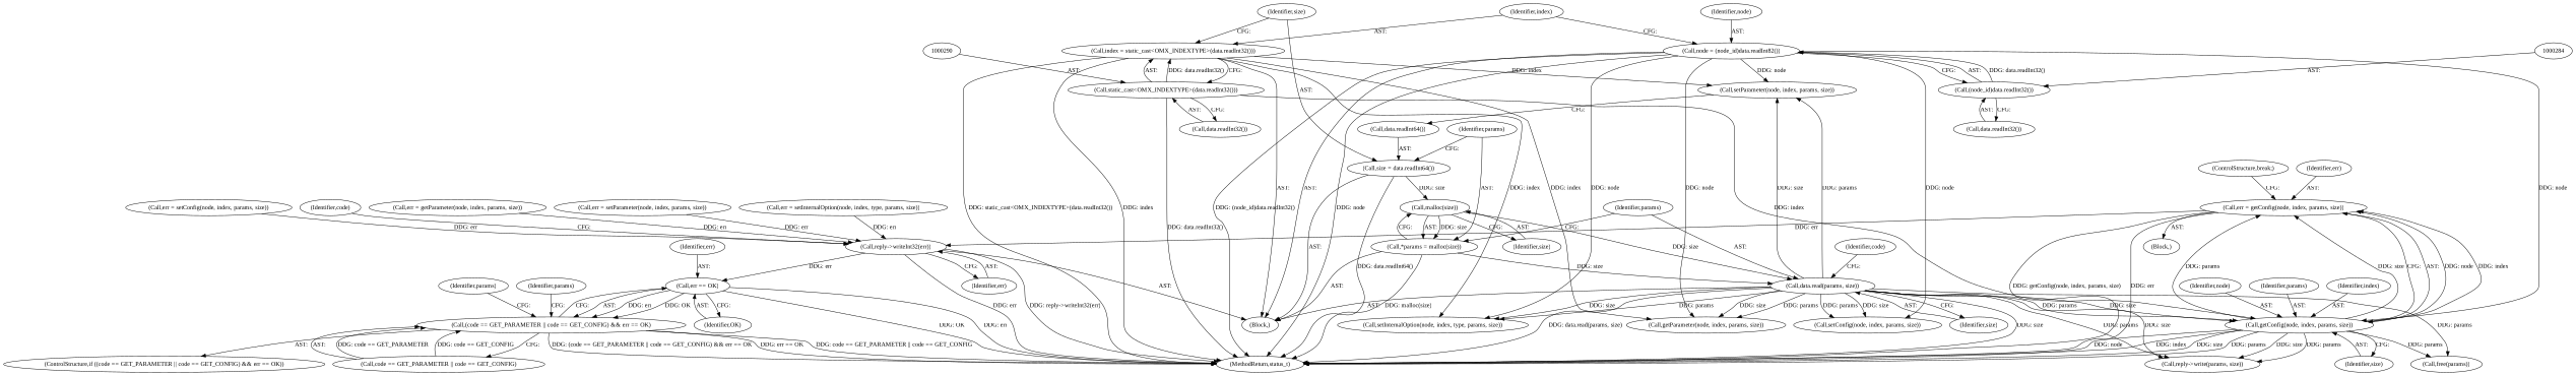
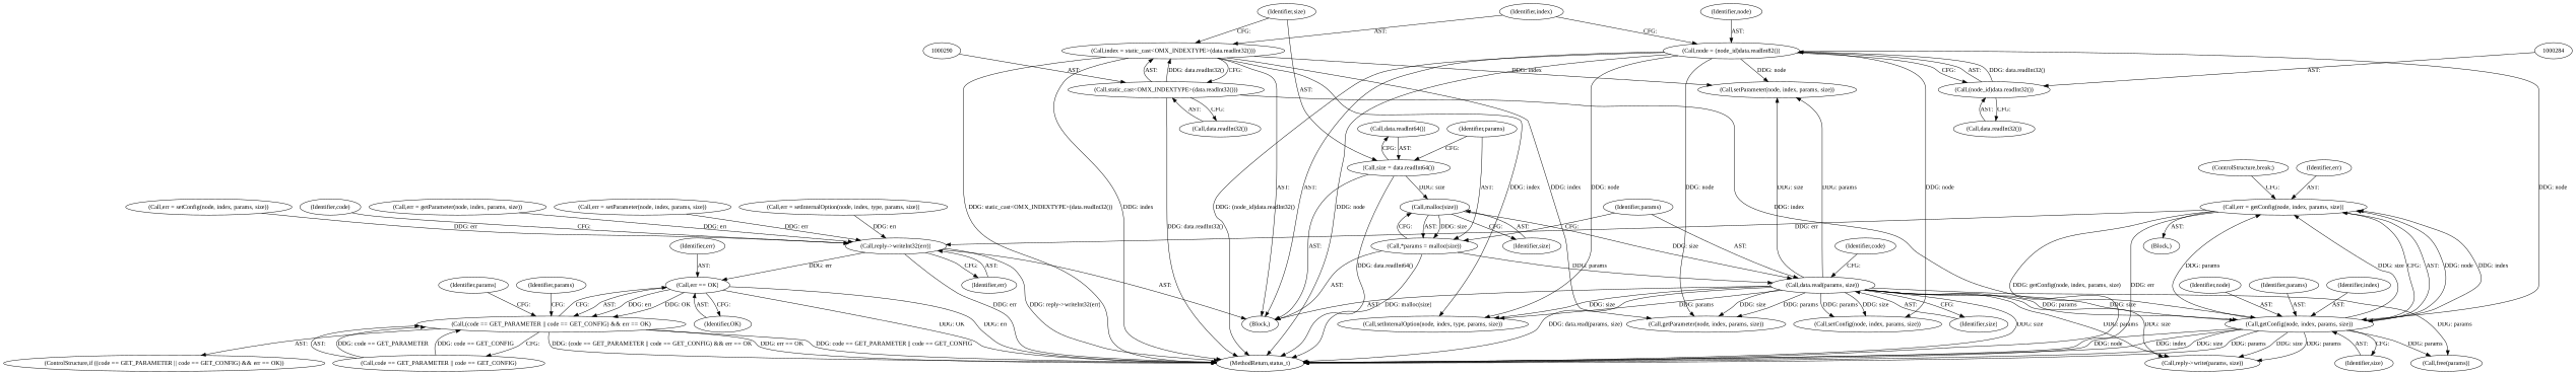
  digraph {
    fontname="Liberation Serif"
    node [fontname="Liberation Serif"]
    edge [fontname="Liberation Serif"]
    n1 [label="(Call,err = getConfig(node, index, params, size))"]
    n2 [label="(Call,getConfig(node, index, params, size))"]
    n3 [label="(Call,reply->writeInt32(err))"]
    n4 [label="(Block,)"]
    n5 [label="(MethodReturn,status_t)"]
    n6 [label="(Call,reply->write(params, size))"]
    n7 [label="(Identifier,size)"]
    n8 [label="(Call,free(params))"]
    n9 [label="(Block,)"]
    n10 [label="(Call,err == OK)"]
    n11 [label="(Identifier,err)"]
    n12 [label="(Call,node = (node_id)data.readInt82())"]
    n13 [label="(Call,(node_id)data.readInt32())"]
    n14 [label="(Call,getParameter(node, index, params, size))"]
    n15 [label="(Call,setInternalOption(node, index, type, params, size))"]
    n16 [label="(Call,setParameter(node, index, params, size))"]
    n17 [label="(Call,setConfig(node, index, params, size))"]
    n18 [label="(Call,data.readInt32())"]
    n19 [label="(Call,index = static_cast<OMX_INDEXTYPE>(data.readInt32()))"]
    n20 [label="(Call,static_cast<OMX_INDEXTYPE>(data.readInt32()))"]
    n21 [label="(Call,data.readInt32())"]
    n22 [label="(Call,data.read(params, size))"]
    n23 [label="(Identifier,size)"]
    n24 [label="(Call,*params = malloc(size))"]
    n25 [label="(Call,malloc(size))"]
    n26 [label="(Identifier,size)"]
    n27 [label="(Call,size = data.readInt64())"]
    n28 [label="(Call,data.readInt64())"]
    n29 [label="(Call,(code == GET_PARAMETER || code == GET_CONFIG) && err == OK)"]
    n30 [label="(Identifier,OK)"]
    n31 [label="(ControlStructure,if ((code == GET_PARAMETER || code == GET_CONFIG) && err == OK))"]
    n32 [label="(Call,code == GET_PARAMETER || code == GET_CONFIG)"]
    n33 [label="(Identifier,code)"]
    n34 [label="(Identifier,params)"]
    n35 [label="(Identifier,node)"]
    n36 [label="(Identifier,params)"]
    n37 [label="(Identifier,params)"]
    n38 [label="(Identifier,err)"]
    n39 [label="(Identifier,size)"]
    n40 [label="(Identifier,index)"]
    n41 [label="(Identifier,index)"]
    n42 [label="(Call,err = getParameter(node, index, params, size))"]
    n43 [label="(Identifier,code)"]
    n44 [label="(Identifier,params)"]
    n45 [label="(Call,err = setParameter(node, index, params, size))"]
    n46 [label="(ControlStructure,break;)"]
    n47 [label="(Call,err = setInternalOption(node, index, type, params, size))"]
    n48 [label="(Call,err = setConfig(node, index, params, size))"]
    n49 [label="(Identifier,err)"]
    n50 [label="(Identifier,node)"]
    n51 [label="(Identifier,params)"]
    1000284
    1000290
    n1 -> n2 [label="CFG: "]
    n1 -> n3 [label="DDG: err"]
    n1 -> n4 [label="AST: "]
    n1 -> n5 [label="DDG: err"]
    n1 -> n5 [label="DDG: getConfig(node, index, params, size)"]
    n2 -> n1 [label="AST: "]
    n2 -> n1 [label="DDG: node"]
    n2 -> n1 [label="DDG: index"]
    n2 -> n1 [label="DDG: params"]
    n2 -> n1 [label="DDG: size"]
    n2 -> n5 [label="DDG: index"]
    n2 -> n5 [label="DDG: size"]
    n2 -> n5 [label="DDG: params"]
    n2 -> n5 [label="DDG: node"]
    n2 -> n6 [label="DDG: params"]
    n2 -> n6 [label="DDG: size"]
    n2 -> n7 [label="CFG: "]
    n2 -> n8 [label="DDG: params"]
    n3 -> n5 [label="DDG: err"]
    n3 -> n5 [label="DDG: reply->writeInt32(err)"]
    n3 -> n9 [label="AST: "]
    n3 -> n10 [label="DDG: err"]
    n3 -> n11 [label="CFG: "]
    n7 -> n2 [label="AST: "]
    n10 -> n5 [label="DDG: OK"]
    n10 -> n5 [label="DDG: err"]
    n10 -> n29 [label="AST: "]
    n10 -> n29 [label="DDG: err"]
    n10 -> n29 [label="DDG: OK"]
    n10 -> n30 [label="CFG: "]
    n11 -> n3 [label="AST: "]
    n12 -> n2 [label="DDG: node"]
    n12 -> n5 [label="DDG: node"]
    n12 -> n5 [label="DDG: (node_id)data.readInt32()"]
    n12 -> n9 [label="AST: "]
    n12 -> n13 [label="CFG: "]
    n12 -> n14 [label="DDG: node"]
    n12 -> n15 [label="DDG: node"]
    n12 -> n16 [label="DDG: node"]
    n12 -> n17 [label="DDG: node"]
    n13 -> n12 [label="AST: "]
    n13 -> n12 [label="DDG: data.readInt32()"]
    n13 -> n18 [label="CFG: "]
    n18 -> n13 [label="AST: "]
    n19 -> n5 [label="DDG: static_cast<OMX_INDEXTYPE>(data.readInt32())"]
    n19 -> n5 [label="DDG: index"]
    n19 -> n9 [label="AST: "]
    n19 -> n14 [label="DDG: index"]
    n19 -> n15 [label="DDG: index"]
    n19 -> n16 [label="DDG: index"]
    n19 -> n20 [label="CFG: "]
    n20 -> n2 [label="DDG: index"]
    n20 -> n5 [label="DDG: data.readInt32()"]
    n20 -> n19 [label="AST: "]
    n20 -> n19 [label="DDG: data.readInt32()"]
    n20 -> n21 [label="CFG: "]
    n21 -> n20 [label="AST: "]
    n22 -> n2 [label="DDG: params"]
    n22 -> n2 [label="DDG: size"]
    n22 -> n5 [label="DDG: size"]
    n22 -> n5 [label="DDG: data.read(params, size)"]
    n22 -> n6 [label="DDG: params"]
    n22 -> n6 [label="DDG: size"]
    n22 -> n8 [label="DDG: params"]
    n22 -> n9 [label="AST: "]
    n22 -> n14 [label="DDG: params"]
    n22 -> n14 [label="DDG: size"]
    n22 -> n15 [label="DDG: params"]
    n22 -> n15 [label="DDG: size"]
    n22 -> n16 [label="DDG: params"]
    n22 -> n16 [label="DDG: size"]
    n22 -> n17 [label="DDG: params"]
    n22 -> n17 [label="DDG: size"]
    n22 -> n23 [label="CFG: "]
    n23 -> n22 [label="AST: "]
    n24 -> n5 [label="DDG: malloc(size)"]
    n24 -> n9 [label="AST: "]
-   n24 -> n22 [label="DDG: size"]
+   n24 -> n22 [label="DDG: params"]
    n24 -> n25 [label="CFG: "]
    n25 -> n22 [label="DDG: size"]
    n25 -> n24 [label="AST: "]
    n25 -> n24 [label="DDG: size"]
    n25 -> n26 [label="CFG: "]
    n26 -> n25 [label="AST: "]
    n27 -> n5 [label="DDG: data.readInt64()"]
    n27 -> n9 [label="AST: "]
    n27 -> n25 [label="DDG: size"]
-   n16 -> n28 [label="CFG: "]
+   n27 -> n28 [label="CFG: "]
    n28 -> n27 [label="AST: "]
    n29 -> n5 [label="DDG: code == GET_PARAMETER || code == GET_CONFIG"]
    n29 -> n5 [label="DDG: (code == GET_PARAMETER || code == GET_CONFIG) && err == OK"]
    n29 -> n5 [label="DDG: err == OK"]
    n29 -> n10 [label="CFG: "]
    n29 -> n31 [label="AST: "]
    n29 -> n32 [label="CFG: "]
    n30 -> n10 [label="AST: "]
    n32 -> n29 [label="AST: "]
    n32 -> n29 [label="DDG: code == GET_PARAMETER"]
    n32 -> n29 [label="DDG: code == GET_CONFIG"]
    n33 -> n3 [label="CFG: "]
    n34 -> n22 [label="AST: "]
    n34 -> n24 [label="CFG: "]
    n35 -> n2 [label="AST: "]
    n36 -> n2 [label="AST: "]
    n37 -> n24 [label="AST: "]
    n37 -> n27 [label="CFG: "]
    n38 -> n10 [label="AST: "]
    n39 -> n19 [label="CFG: "]
    n39 -> n27 [label="AST: "]
    n40 -> n12 [label="CFG: "]
    n40 -> n19 [label="AST: "]
    n41 -> n2 [label="AST: "]
    n42 -> n3 [label="DDG: err"]
    n43 -> n22 [label="CFG: "]
    n44 -> n29 [label="CFG: "]
    n45 -> n3 [label="DDG: err"]
    n46 -> n1 [label="CFG: "]
    n47 -> n3 [label="DDG: err"]
    n48 -> n3 [label="DDG: err"]
    n49 -> n1 [label="AST: "]
    n50 -> n12 [label="AST: "]
    n51 -> n29 [label="CFG: "]
    1000284 -> n13 [label="AST: "]
    1000290 -> n20 [label="AST: "]
  }
